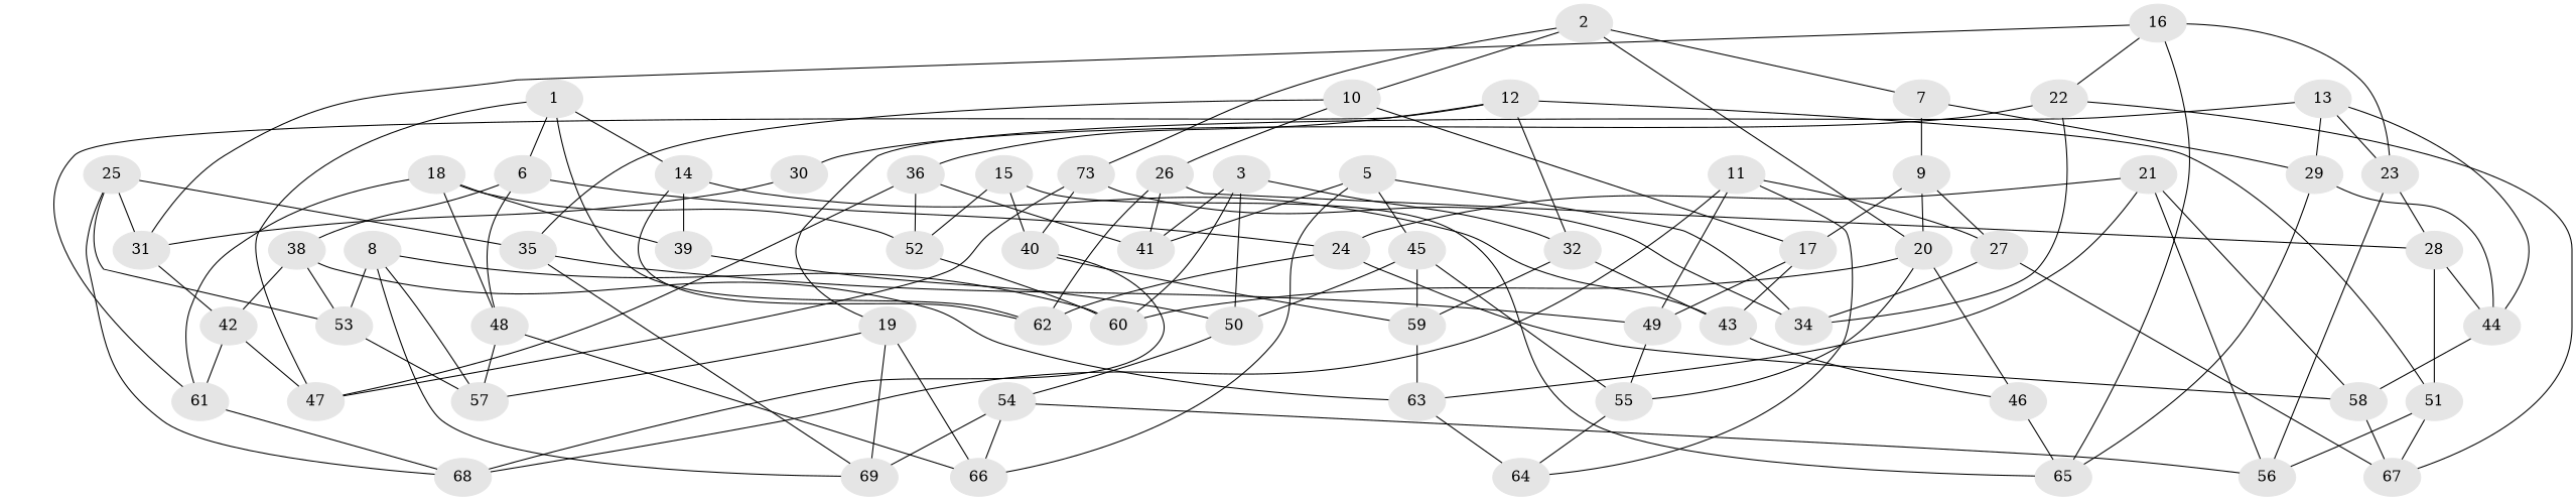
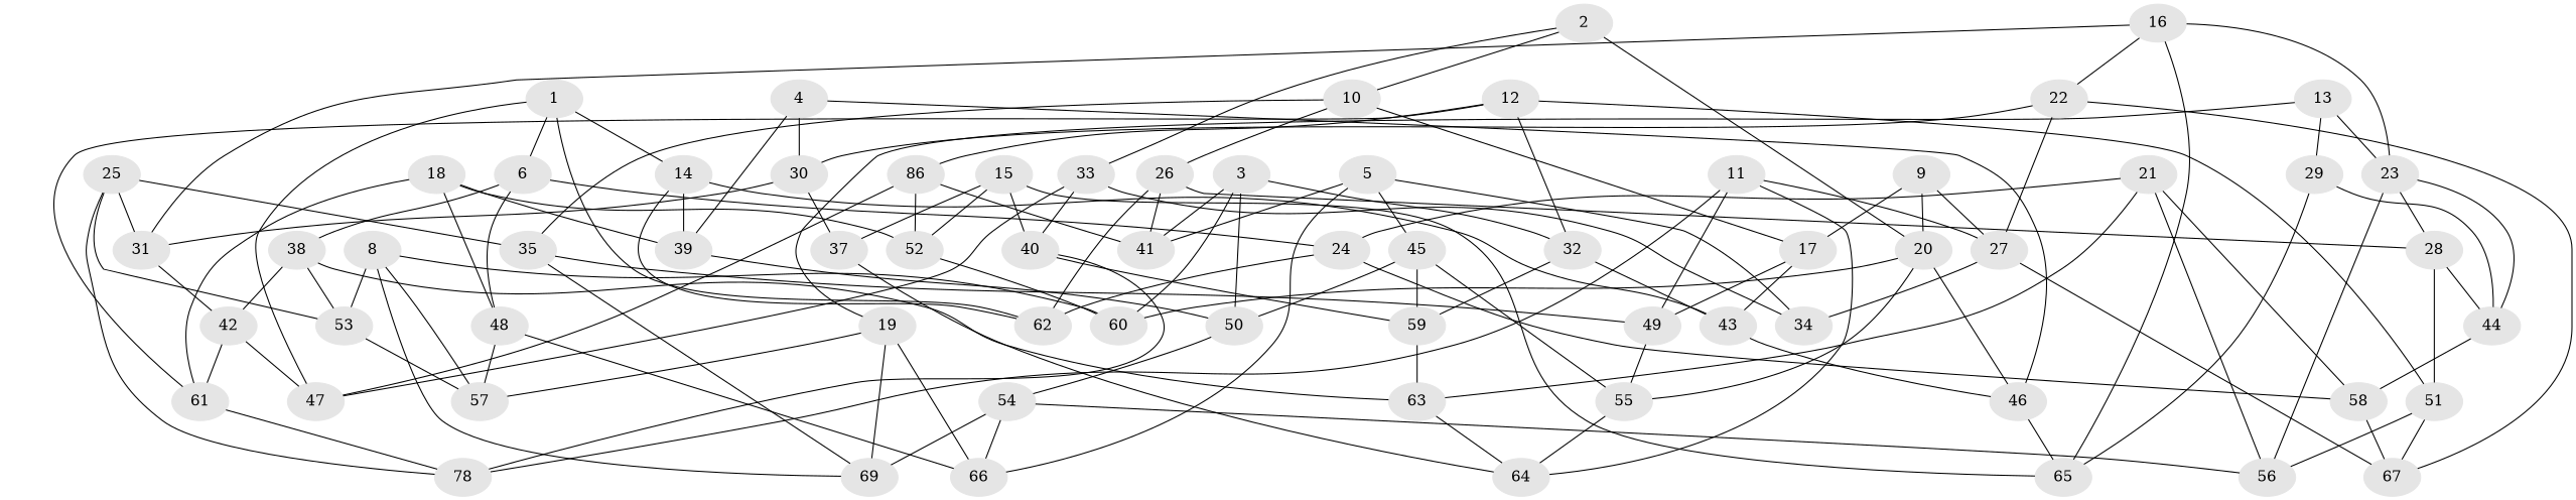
  graph {
    node [color=gray90 style=filled]
    1
    6
    14
    47
    62
    24
    38
    48
    39
    43
    2
-   7
    10
-   33 [label=73]
+   33
    20
+   4
    30
    46
    9
    29
    17
    26
    35
    34
    40
    3
    32
    41
    50
    60
    59
    54
+   37
    31
    65
    5
    45
    66
    55
    58
    53
    63
    42
    57
    27
    44
    64
    8
    69
    49
    67
    28
    11
-   68
+   68 [label=78]
    12
-   36
+   36 [label=86]
    51
    61
    52
    56
    13
    19
    23
    15
    16
    22
    18
    21
    25
    1 -- 6
    1 -- 14
    1 -- 47
    1 -- 62
    6 -- 24
    6 -- 38
    6 -- 48
    14 -- 62
    14 -- 39
    14 -- 43
    24 -- 62
    24 -- 58
    38 -- 53
    38 -- 63
    38 -- 42
    48 -- 66
    48 -- 57
    39 -- 50
    43 -- 46
-   2 -- 7
    2 -- 10
    2 -- 33
    2 -- 20
-   7 -- 9
-   7 -- 29
    10 -- 17
    10 -- 26
    10 -- 35
    33 -- 47
    33 -- 34
    33 -- 40
    20 -- 46
    20 -- 60
    20 -- 55
+   4 -- 39
+   4 -- 30
+   4 -- 46
+   30 -- 37
    30 -- 31
    46 -- 65
    9 -- 20
    9 -- 17
    9 -- 27
    29 -- 65
    29 -- 44
    17 -- 43
    17 -- 49
    26 -- 62
    26 -- 41
    26 -- 28
    35 -- 69
    35 -- 49
    40 -- 59
    40 -- 68
    3 -- 32
    3 -- 41
    3 -- 50
    3 -- 60
    32 -- 43
    32 -- 59
    50 -- 54
    59 -- 63
    54 -- 66
    54 -- 69
    54 -- 56
+   37 -- 64
    31 -- 42
    5 -- 34
    5 -- 41
    5 -- 45
    5 -- 66
    45 -- 50
    45 -- 59
    45 -- 55
    55 -- 64
    58 -- 67
    53 -- 57
    63 -- 64
    42 -- 47
    42 -- 61
    27 -- 34
    27 -- 67
    44 -- 58
    8 -- 60
    8 -- 53
    8 -- 57
    8 -- 69
    49 -- 55
    28 -- 44
    28 -- 51
    11 -- 27
    11 -- 64
    11 -- 49
    11 -- 68
    12 -- 32
    12 -- 36
    12 -- 51
    12 -- 61
    36 -- 47
    36 -- 41
    36 -- 52
    51 -- 67
    51 -- 56
    61 -- 68
    52 -- 60
    13 -- 29
-   13 -- 44
+   23 -- 44
    13 -- 19
    13 -- 23
    19 -- 66
    19 -- 57
    19 -- 69
    23 -- 28
    23 -- 56
    15 -- 40
+   15 -- 37
    15 -- 65
    15 -- 52
    16 -- 31
    16 -- 65
    16 -- 23
    16 -- 22
    22 -- 30
-   22 -- 34
+   22 -- 27
    22 -- 67
    18 -- 48
    18 -- 39
    18 -- 61
    18 -- 52
    21 -- 24
    21 -- 58
    21 -- 63
    21 -- 56
    25 -- 35
    25 -- 31
    25 -- 53
    25 -- 68
  }
